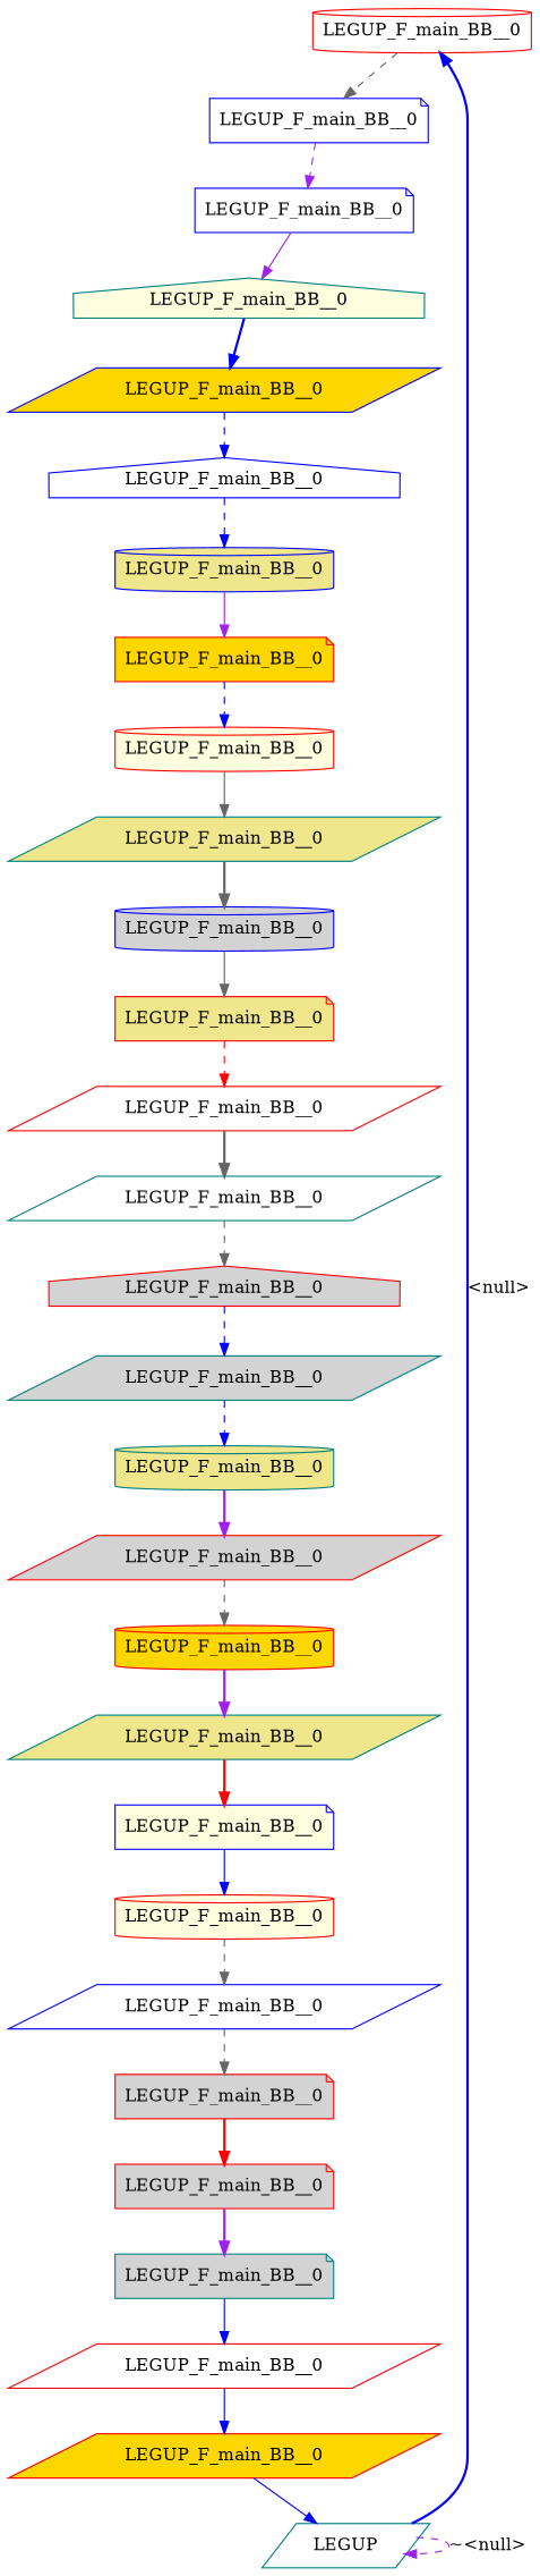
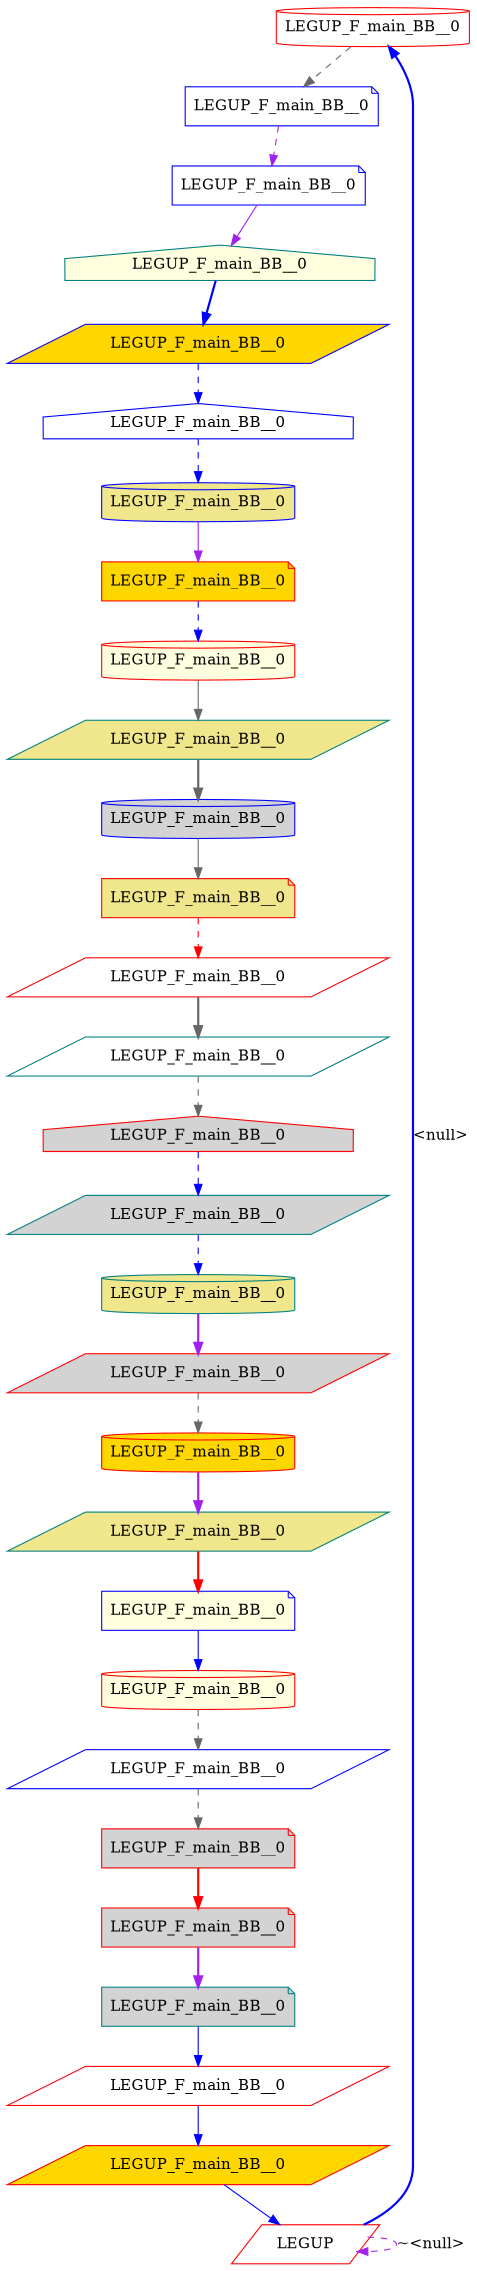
  digraph {
    node [style=filled fillcolor=white color=red shape=parallelogram]
    edge [color=blue style=dashed]
    n1 [label=LEGUP_F_main_BB__0 shape=cylinder]
    n2 [label=LEGUP_F_main_BB__0 color=blue shape=note]
-   n3 [label=LEGUP color=teal]
+   n3 [label=LEGUP]
    n4 [label=LEGUP_F_main_BB__0 color=blue shape=note]
    n5 [label=LEGUP_F_main_BB__0 fillcolor=lightyellow color=teal shape=house]
    n6 [label=LEGUP_F_main_BB__0 fillcolor=gold color=blue]
    n7 [label=LEGUP_F_main_BB__0 color=blue shape=house]
    n8 [label=LEGUP_F_main_BB__0 fillcolor=khaki color=blue shape=cylinder]
    n9 [label=LEGUP_F_main_BB__0 fillcolor=gold shape=note]
    n10 [label=LEGUP_F_main_BB__0 fillcolor=lightyellow shape=cylinder]
    n11 [label=LEGUP_F_main_BB__0 fillcolor=khaki color=teal]
    n12 [label=LEGUP_F_main_BB__0 fillcolor=lightgrey color=blue shape=cylinder]
    n13 [label=LEGUP_F_main_BB__0 fillcolor=khaki shape=note]
    n14 [label=LEGUP_F_main_BB__0]
    n15 [label=LEGUP_F_main_BB__0 color=teal]
    n16 [label=LEGUP_F_main_BB__0 fillcolor=lightgrey shape=house]
    n17 [label=LEGUP_F_main_BB__0 fillcolor=lightgrey color=teal]
    n18 [label=LEGUP_F_main_BB__0 fillcolor=khaki color=teal shape=cylinder]
    n19 [label=LEGUP_F_main_BB__0 fillcolor=lightgrey]
    n20 [label=LEGUP_F_main_BB__0 fillcolor=gold shape=cylinder]
    n21 [label=LEGUP_F_main_BB__0 fillcolor=khaki color=teal]
    n22 [label=LEGUP_F_main_BB__0 fillcolor=lightyellow color=blue shape=note]
    n23 [label=LEGUP_F_main_BB__0 fillcolor=lightyellow shape=cylinder]
    n24 [label=LEGUP_F_main_BB__0 color=blue]
    n25 [label=LEGUP_F_main_BB__0 fillcolor=lightgrey shape=note]
    n26 [label=LEGUP_F_main_BB__0 fillcolor=lightgrey shape=note]
    n27 [label=LEGUP_F_main_BB__0 fillcolor=lightgrey color=teal shape=note]
    n28 [label=LEGUP_F_main_BB__0]
    n29 [label=LEGUP_F_main_BB__0 fillcolor=gold]
    n1 -> n2 [color=gray40]
    n2 -> n4 [color=purple]
    n3 -> n1 [label="<null>" style=bold]
    n3 -> n3 [label="~<null>" color=purple]
    n4 -> n5 [color=purple style=solid]
    n5 -> n6 [style=bold]
    n6 -> n7
    n7 -> n8
    n8 -> n9 [color=purple style=solid]
    n9 -> n10
    n10 -> n11 [color=gray40 style=solid]
    n11 -> n12 [color=gray40 style=bold]
    n12 -> n13 [color=gray40 style=solid]
    n13 -> n14 [color=red]
    n14 -> n15 [color=gray40 style=bold]
    n15 -> n16 [color=gray40]
    n16 -> n17
    n17 -> n18
    n18 -> n19 [color=purple style=bold]
    n19 -> n20 [color=gray40]
    n20 -> n21 [color=purple style=bold]
    n21 -> n22 [color=red style=bold]
    n22 -> n23 [style=solid]
    n23 -> n24 [color=gray40]
    n24 -> n25 [color=gray40]
    n25 -> n26 [color=red style=bold]
    n26 -> n27 [color=purple style=bold]
    n27 -> n28 [style=solid]
    n28 -> n29 [style=solid]
    n29 -> n3 [style=solid]
  }
